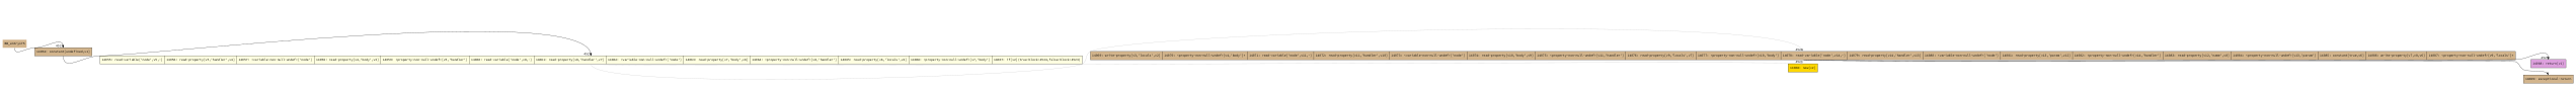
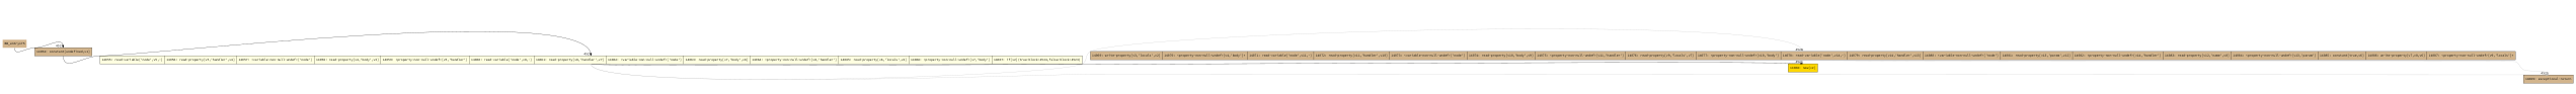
  digraph {
    fontname="Source Code Pro"
    rankdir=LR
    node [fillcolor=tan fontname="Source Code Pro" shape=record style=filled]
    edge [fontname="Source Code Pro" headport=n tailport=s]
    n1 [label=BB_entry175 shape=none]
    n2 [label="{14054: constant[undefined,v1]}"]
    n3 [fillcolor=lightyellow label="{14055: read-variable['node',v5,-]|14056: read-property[v5,'handler',v4]|14057: \<variable-non-null-undef\>['node']|14058: read-property[v4,'body',v3]|14059: \<property-non-null-undef\>[v5,'handler']|14060: read-variable['node',v8,-]|14061: read-property[v8,'handler',v7]|14062: \<variable-non-null-undef\>['node']|14063: read-property[v7,'body',v6]|14064: \<property-non-null-undef\>[v8,'handler']|14065: read-property[v6,'locals',v2]|14066: \<property-non-null-undef\>[v7,'body']|14067: if[v2](true-block:4524,false-block:4523)}"]
    n4 [label="{14069: write-property[v3,'locals',v2]|14070: \<property-non-null-undef\>[v4,'body']*|14071: read-variable['node',v11,-]|14072: read-property[v11,'handler',v10]|14073: \<variable-non-null-undef\>['node']|14074: read-property[v10,'body',v9]|14075: \<property-non-null-undef\>[v11,'handler']|14076: read-property[v9,'locals',v7]|14077: \<property-non-null-undef\>[v10,'body']|14078: read-variable['node',v14,-]|14079: read-property[v14,'handler',v13]|14080: \<variable-non-null-undef\>['node']|14081: read-property[v13,'param',v12]|14082: \<property-non-null-undef\>[v14,'handler']|14083: read-property[v12,'name',v8]|14084: \<property-non-null-undef\>[v13,'param']|14085: constant[true,v6]|14086: write-property[v7,v8,v6]|14087: \<property-non-null-undef\>[v9,'locals']*}"]
    n5 [fillcolor=gold label="{14068: new[v2]}"]
    n6 [label="{14089: exceptional-return}"]
-   n7 [fillcolor=plum label="{14088: return[v1]}"]
    n1 -> n2 [headlabel="    4521"]
    n2 -> n3 [headlabel="      4522"]
    n3 -> n4 [color=gray headlabel="      4524"]
-   n3 -> n5 [headlabel="      4523" color=gray]
-   n4 -> n6 [color=black]
-   n4 -> n7 [headlabel="      4525"]
+   n3 -> n5 [headlabel="      4523"]
+   n3 -> n6 [color=gray headlabel="      4526"]
+   n4 -> n6 [color=gray]
  }
